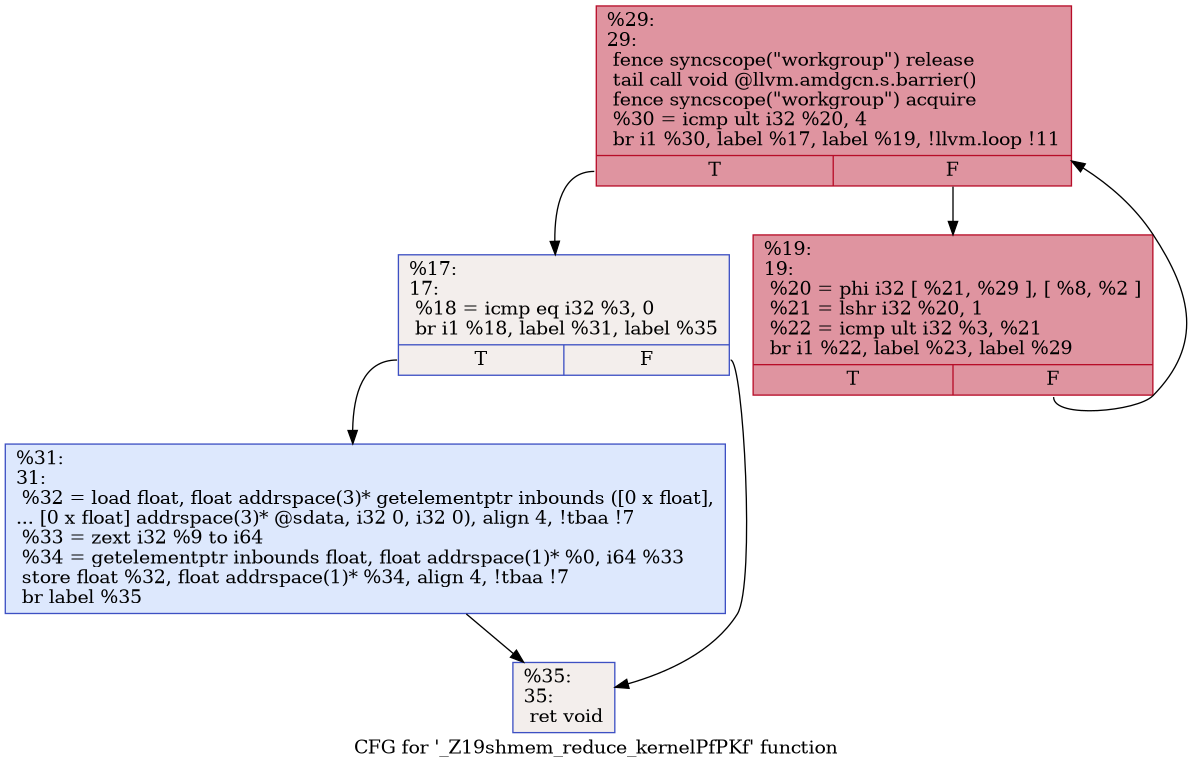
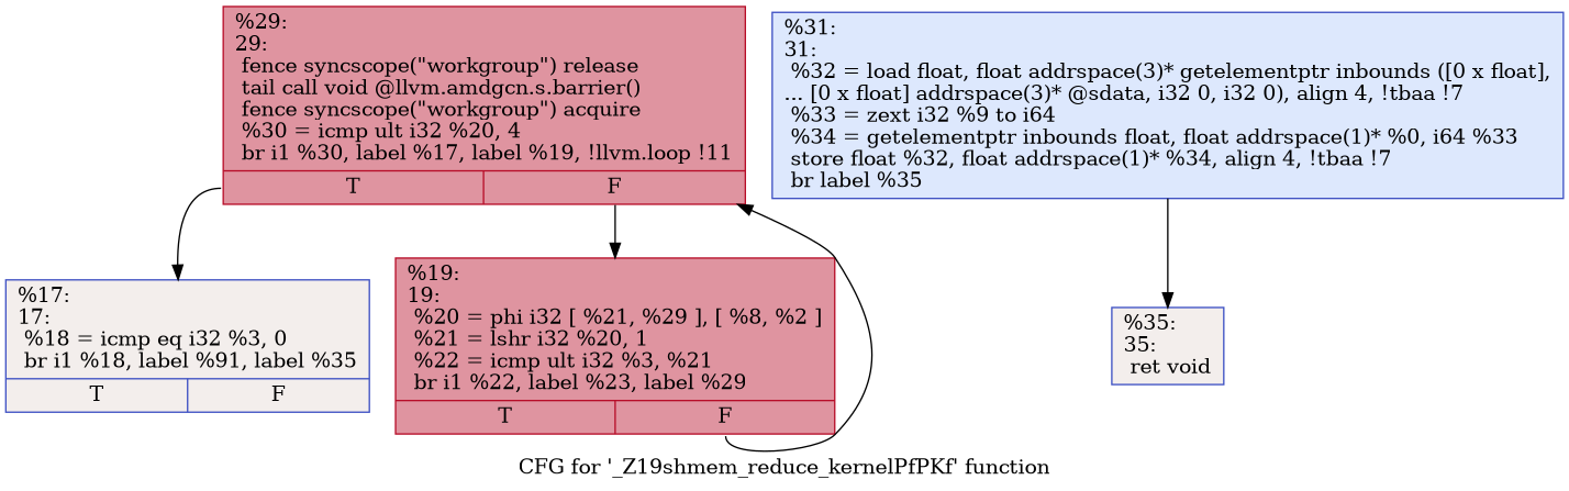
  digraph {
    fontname="DejaVu Serif"
    label="CFG for '_Z19shmem_reduce_kernelPfPKf' function"
    node [color="#3d50c3ff" fillcolor="#e3d9d370" fontname="DejaVu Serif" shape=record style=filled]
    edge [fontname="DejaVu Serif" tailport=s0]
-   n1 [label="{%17:\l17:                                               \l  %18 = icmp eq i32 %3, 0\l  br i1 %18, label %31, label %35\l|{<s0>T|<s1>F}}"]
+   n1 [label="{%17:\l17:                                               \l  %18 = icmp eq i32 %3, 0\l  br i1 %18, label %91, label %35\l|{<s0>T|<s1>F}}"]
    n2 [fillcolor="#b2ccfb70" label="{%31:\l31:                                               \l  %32 = load float, float addrspace(3)* getelementptr inbounds ([0 x float],\l... [0 x float] addrspace(3)* @sdata, i32 0, i32 0), align 4, !tbaa !7\l  %33 = zext i32 %9 to i64\l  %34 = getelementptr inbounds float, float addrspace(1)* %0, i64 %33\l  store float %32, float addrspace(1)* %34, align 4, !tbaa !7\l  br label %35\l}"]
    n3 [label="{%35:\l35:                                               \l  ret void\l}"]
    n4 [color="#b70d28ff" fillcolor="#b70d2870" label="{%19:\l19:                                               \l  %20 = phi i32 [ %21, %29 ], [ %8, %2 ]\l  %21 = lshr i32 %20, 1\l  %22 = icmp ult i32 %3, %21\l  br i1 %22, label %23, label %29\l|{<s0>T|<s1>F}}"]
    n5 [color="#b70d28ff" fillcolor="#b70d2870" label="{%29:\l29:                                               \l  fence syncscope(\"workgroup\") release\l  tail call void @llvm.amdgcn.s.barrier()\l  fence syncscope(\"workgroup\") acquire\l  %30 = icmp ult i32 %20, 4\l  br i1 %30, label %17, label %19, !llvm.loop !11\l|{<s0>T|<s1>F}}"]
-   n1 -> n2
-   n1 -> n3 [tailport=s1]
    n2 -> n3
    n4 -> n5 [tailport=s1]
    n5 -> n1
    n5 -> n4 [tailport=s1]
  }
